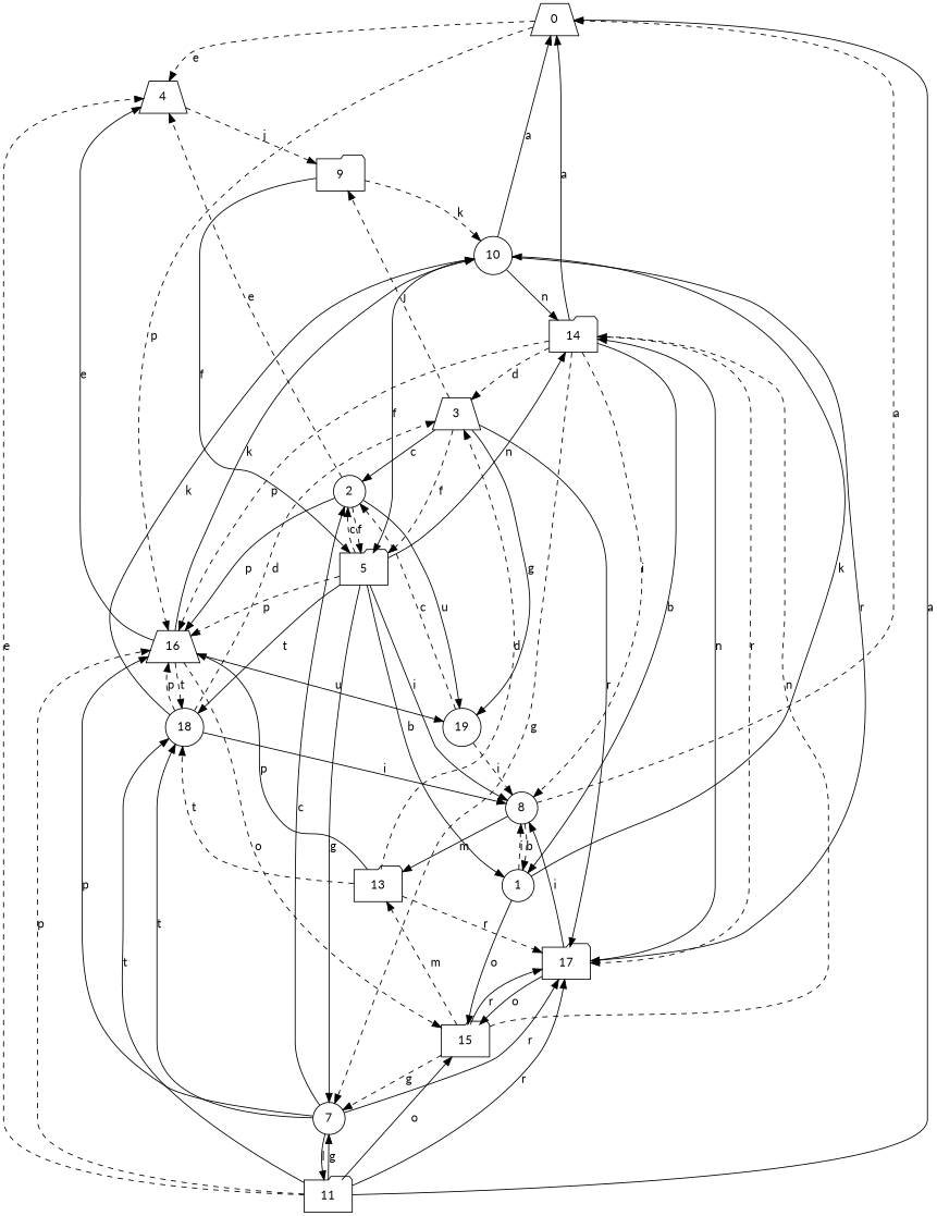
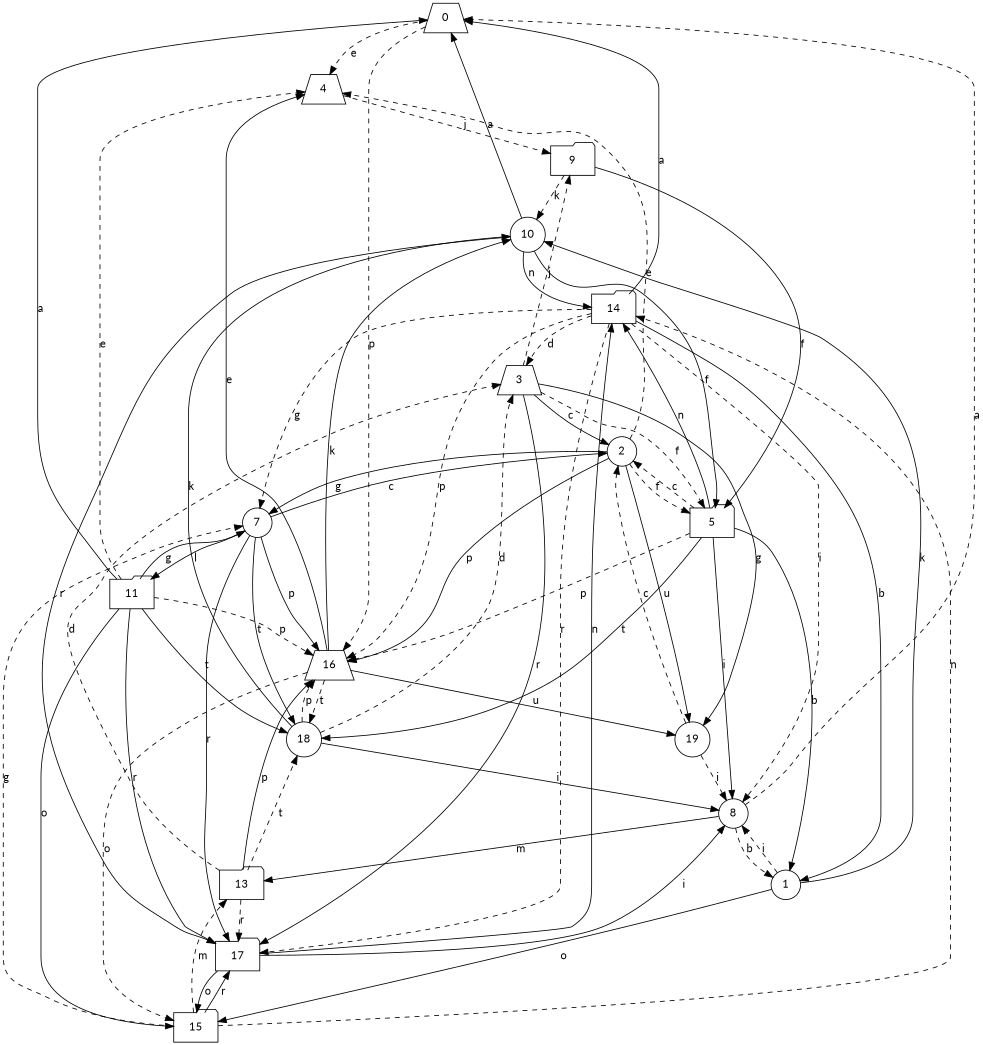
  strict digraph {
    fontname=Lato
    node [fontname=Lato shape=folder]
    edge [fontname=Lato style=solid]
    0 [shape=trapezium]
    4 [shape=trapezium]
    16 [shape=trapezium]
    9
    10 [shape=circle]
    15
    19 [shape=circle]
    18 [shape=circle]
    1 [shape=circle]
    8 [shape=circle]
    13
    5
    17
    14
    7 [shape=circle]
    2 [shape=circle]
    11
    3 [shape=trapezium]
    0 -> 4 [label=e style=dashed]
    0 -> 16 [label=p style=dashed]
    4 -> 9 [label=j style=dashed]
    16 -> 4 [label=e]
    16 -> 10 [label=k]
    16 -> 15 [label=o style=dashed]
    16 -> 19 [label=u]
    16 -> 18 [label=t style=dashed]
    9 -> 10 [label=k style=dashed]
    9 -> 5 [label=f]
    10 -> 0 [label=a]
    10 -> 5 [label=f]
    10 -> 17 [label=r]
    10 -> 14 [label=n]
    15 -> 13 [label=m style=dashed]
    15 -> 17 [label=r]
    15 -> 14 [label=n style=dashed]
    15 -> 7 [label=g style=dashed]
    19 -> 8 [label=i style=dashed]
    19 -> 2 [label=c style=dashed]
    18 -> 16 [label=p style=dashed]
    18 -> 10 [label=k]
    18 -> 8 [label=i]
    18 -> 3 [label=d style=dashed]
    1 -> 10 [label=k]
    1 -> 15 [label=o]
    1 -> 8 [label=i style=dashed]
    8 -> 0 [label=a style=dashed]
    8 -> 1 [label=b style=dashed]
    8 -> 13 [label=m]
    13 -> 16 [label=p]
    13 -> 18 [label=t style=dashed]
    13 -> 17 [label=r style=dashed]
    13 -> 3 [label=d style=dashed]
    5 -> 16 [label=p style=dashed]
    5 -> 18 [label=t]
    5 -> 1 [label=b]
    5 -> 8 [label=i]
    5 -> 14 [label=n]
    5 -> 2 [label=c style=dashed]
    17 -> 15 [label=o]
    17 -> 8 [label=i]
    17 -> 14 [label=n]
    14 -> 0 [label=a]
    14 -> 16 [label=p style=dashed]
    14 -> 1 [label=b]
    14 -> 8 [label=i style=dashed]
    14 -> 17 [label=r style=dashed]
    14 -> 7 [label=g style=dashed]
    14 -> 3 [label=d style=dashed]
    7 -> 16 [label=p]
    7 -> 18 [label=t]
    7 -> 17 [label=r]
    7 -> 2 [label=c]
    7 -> 11 [label=l]
    2 -> 4 [label=e style=dashed]
    2 -> 16 [label=p]
    2 -> 19 [label=u]
    2 -> 5 [label=f style=dashed]
-   5 -> 7 [label=g]
+   2 -> 7 [label=g]
    11 -> 0 [label=a]
    11 -> 4 [label=e style=dashed]
    11 -> 16 [label=p style=dashed]
    11 -> 15 [label=o]
    11 -> 18 [label=t]
    11 -> 17 [label=r]
    11 -> 7 [label=g]
    3 -> 9 [label=j style=dashed]
    3 -> 19 [label=g]
    3 -> 5 [label=f style=dashed]
    3 -> 17 [label=r]
    3 -> 2 [label=c]
  }
